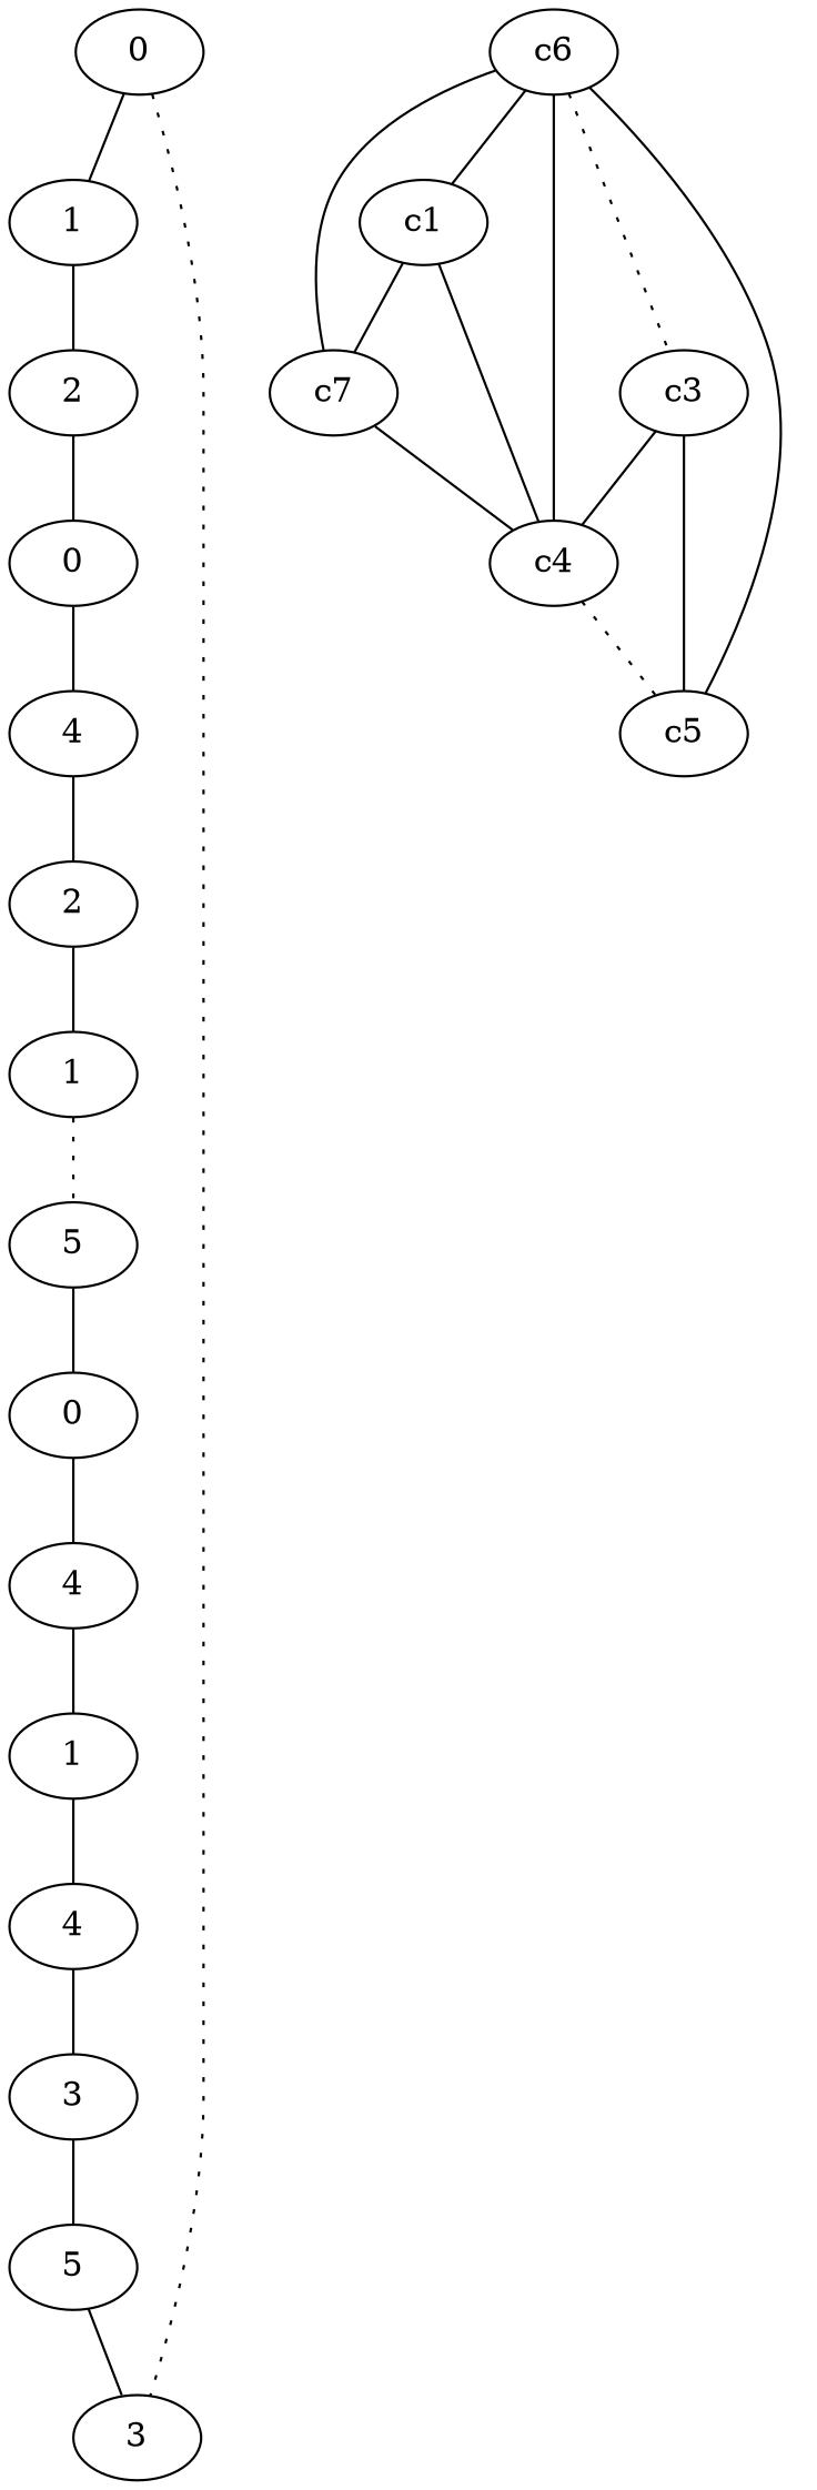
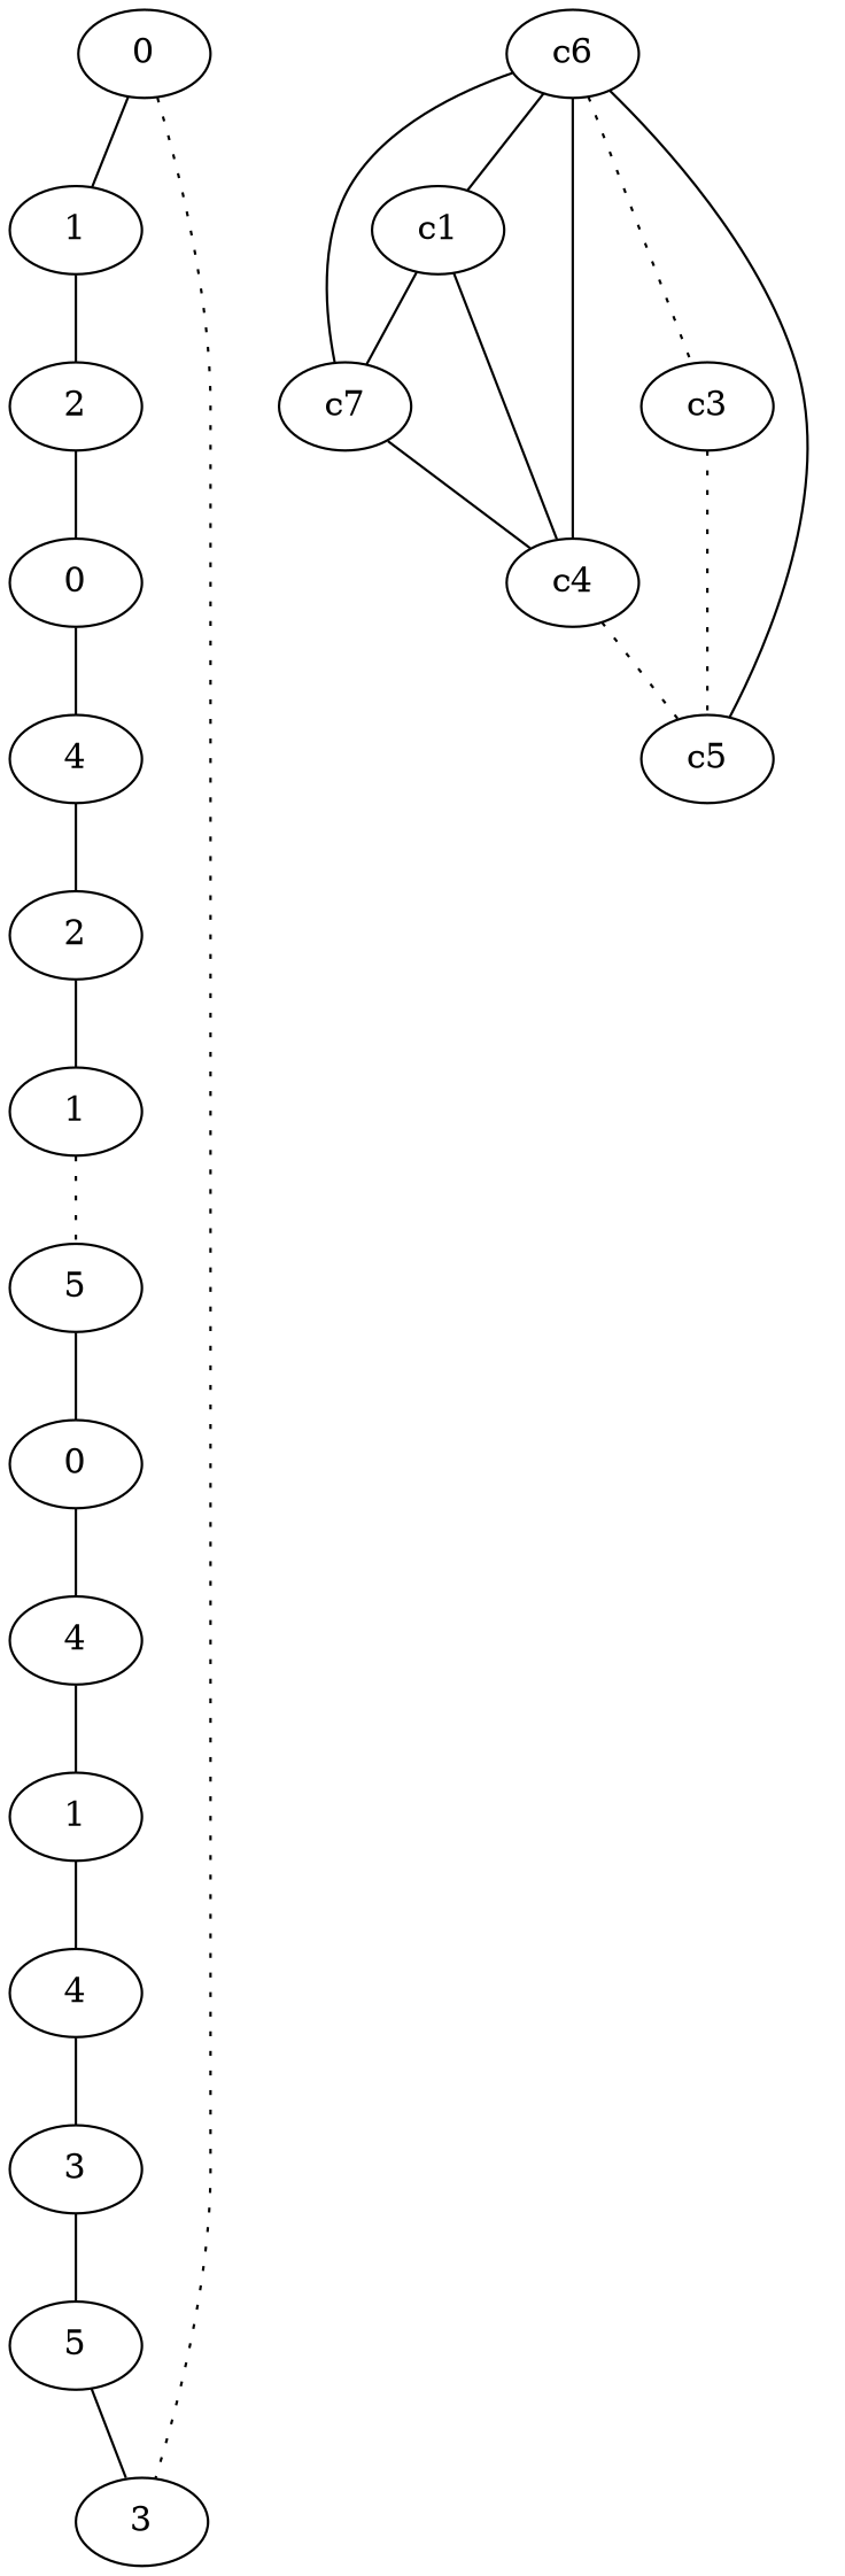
  graph {
    n1 [label=0]
    n2 [label=1]
    n3 [label=3]
    n4 [label=2]
    n5 [label=0]
    n6 [label=4]
    n7 [label=2]
    n8 [label=1]
    n9 [label=5]
    n10 [label=0]
    n11 [label=4]
    n12 [label=1]
    n13 [label=4]
    n14 [label=3]
    n15 [label=5]
    n16 [label=c6]
    c1
    n18 [label=c7]
    c3
    c4
    c5
    n1 -- n2
    n1 -- n3 [style=dotted]
    n2 -- n4
    n4 -- n5
    n5 -- n6
    n6 -- n7
    n7 -- n8
    n8 -- n9 [style=dotted]
    n9 -- n10
    n10 -- n11
    n11 -- n12
    n12 -- n13
    n13 -- n14
    n14 -- n15
    n15 -- n3
    n16 -- c1
    n16 -- n18
    n16 -- c3 [style=dotted]
    n16 -- c4
    n16 -- c5
    c1 -- n18
    c1 -- c4
    n18 -- c4
-   c3 -- c4
-   c3 -- c5
+   c3 -- c5 [style=dotted]
    c4 -- c5 [style=dotted]
  }
